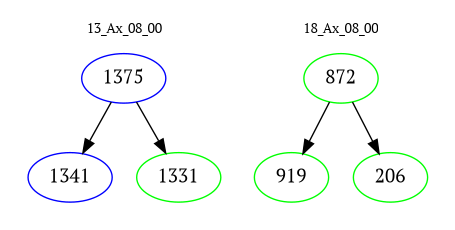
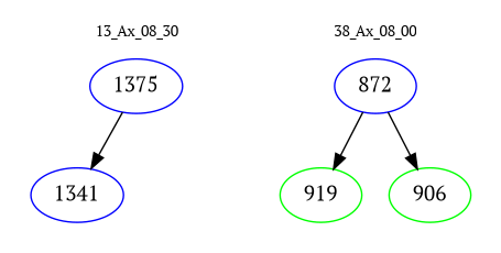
  digraph {
    fontname="PT Serif"
    node [color=blue fontname="PT Serif"]
    edge [color=black fontname="PT Serif"]
    n1 [label=1375]
    n2 [label=1341]
-   n3 [color=green label=1331]
-   n4 [color=green label=872]
+   n4 [label=872]
    n5 [color=green label=919]
-   n6 [color=green label=206]
+   n6 [color=green label=906]
    subgraph cluster_1 {
      color=white
      fontsize=10
-     label="13_Ax_08_00"
+     label="13_Ax_08_30"
      n1
      n2
-     n3
    }
    subgraph cluster_2 {
      color=white
      fontsize=10
-     label="18_Ax_08_00"
+     label="38_Ax_08_00"
      n4
      n5
      n6
    }
    n1 -> n2
-   n1 -> n3
    n4 -> n5
    n4 -> n6
  }
